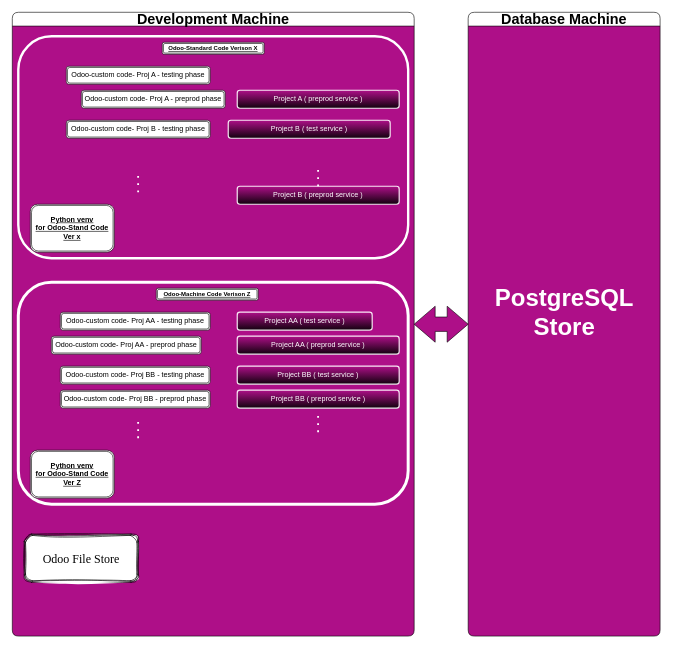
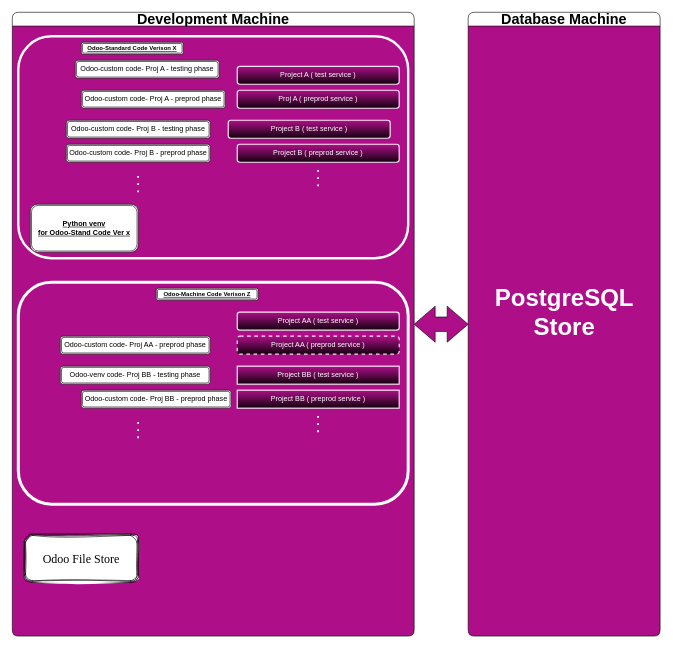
  <mxCell id="0" />
  <mxCell id="1" parent="0" />
  <mxCell id="2" value="&lt;div style=&quot;font-size: 24px;&quot; align=&quot;center&quot;&gt;&lt;font style=&quot;font-size: 24px;&quot;&gt;Development Machine&lt;/font&gt;&lt;/div&gt;" style="swimlane;whiteSpace=wrap;html=1;align=center;labelBackgroundColor=none;rounded=1;shadow=0;gradientColor=none;swimlaneFillColor=#AE0F88;gradientDirection=south;fillColor=default;" vertex="1" parent="1"><mxGeometry x="20" y="20" width="670" height="1040" as="geometry"><mxRectangle x="20" y="-1150" width="170" height="30" as="alternateBounds" /></mxGeometry></mxCell>
  <mxCell id="3" value="" style="rounded=1;whiteSpace=wrap;html=1;movable=0;resizable=0;rotatable=0;deletable=0;editable=0;locked=1;connectable=0;labelBackgroundColor=none;fillColor=none;strokeColor=#FFFFFF;strokeWidth=4;" vertex="1" parent="2"><mxGeometry x="10" y="40" width="650" height="370" as="geometry" /></mxCell>
- <mxCell id="5" value="Project A ( preprod service )" style="rounded=1;whiteSpace=wrap;html=1;movable=1;resizable=1;rotatable=1;deletable=1;editable=1;locked=0;connectable=1;labelBackgroundColor=none;fontColor=#FFFFFF;fillColor=#AE0F88;strokeColor=#FFFFFF;strokeWidth=2;gradientColor=default;perimeterSpacing=0;opacity=90;" vertex="1" parent="2"><mxGeometry x="375" y="130" width="270" height="30" as="geometry" /></mxCell>
+ <mxCell id="4" value="Project A ( test service )" style="rounded=1;whiteSpace=wrap;html=1;movable=1;resizable=1;rotatable=1;deletable=1;editable=1;locked=0;connectable=1;labelBackgroundColor=none;fontColor=#FFFFFF;fillColor=#AE0F88;strokeColor=#FFFFFF;strokeWidth=2;gradientColor=default;perimeterSpacing=0;opacity=90;" vertex="1" parent="2"><mxGeometry x="375" y="90" width="270" height="30" as="geometry" /></mxCell>
+ <mxCell id="5" value="Proj A ( preprod service )" style="rounded=1;whiteSpace=wrap;html=1;movable=1;resizable=1;rotatable=1;deletable=1;editable=1;locked=0;connectable=1;labelBackgroundColor=none;fontColor=#FFFFFF;fillColor=#AE0F88;strokeColor=#FFFFFF;strokeWidth=2;gradientColor=default;perimeterSpacing=0;opacity=90;" vertex="1" parent="2"><mxGeometry x="375" y="130" width="270" height="30" as="geometry" /></mxCell>
  <mxCell id="6" value="Project B ( test service )" style="rounded=1;whiteSpace=wrap;html=1;movable=1;resizable=1;rotatable=1;deletable=1;editable=1;locked=0;connectable=1;labelBackgroundColor=none;fontColor=#FFFFFF;fillColor=#AE0F88;strokeColor=#FFFFFF;strokeWidth=2;gradientColor=default;perimeterSpacing=0;opacity=90;" vertex="1" parent="2"><mxGeometry x="360" y="180" width="270" height="30" as="geometry" /></mxCell>
- <mxCell id="7" value="Project B ( preprod&amp;nbsp;service )" style="rounded=1;whiteSpace=wrap;html=1;movable=1;resizable=1;rotatable=1;deletable=1;editable=1;locked=0;connectable=1;labelBackgroundColor=none;fontColor=#FFFFFF;fillColor=#AE0F88;strokeColor=#FFFFFF;strokeWidth=2;gradientColor=default;perimeterSpacing=0;opacity=90;" vertex="1" parent="2"><mxGeometry x="375" y="290" width="270" height="30" as="geometry" /></mxCell>
+ <mxCell id="7" value="Project B ( preprod&amp;nbsp;service )" style="rounded=1;whiteSpace=wrap;html=1;movable=1;resizable=1;rotatable=1;deletable=1;editable=1;locked=0;connectable=1;labelBackgroundColor=none;fontColor=#FFFFFF;fillColor=#AE0F88;strokeColor=#FFFFFF;strokeWidth=2;gradientColor=default;perimeterSpacing=0;opacity=90;" vertex="1" parent="2"><mxGeometry x="375" y="220" width="270" height="30" as="geometry" /></mxCell>
  <mxCell id="8" value="" style="endArrow=none;dashed=1;html=1;dashPattern=1 3;strokeWidth=3;rounded=1;movable=1;resizable=1;rotatable=1;deletable=1;editable=1;locked=0;connectable=1;labelBackgroundColor=none;fontColor=default;strokeColor=#FFFFFF;" edge="1" parent="2"><mxGeometry width="50" height="50" relative="1" as="geometry"><mxPoint x="509.8" y="290" as="sourcePoint" /><mxPoint x="510.12" y="260" as="targetPoint" /><Array as="points"><mxPoint x="509.8" y="260" /></Array></mxGeometry></mxCell>
- <mxCell id="9" value="&lt;b&gt;&lt;u&gt;Python venv&lt;br&gt; for Odoo-Stand Code Ver x&lt;/u&gt;&lt;/b&gt;" style="shape=ext;double=1;rounded=1;whiteSpace=wrap;html=1;movable=0;resizable=0;rotatable=0;deletable=0;editable=0;locked=1;connectable=0;labelBackgroundColor=none;" vertex="1" parent="2"><mxGeometry x="30" y="320" width="140" height="80" as="geometry" /></mxCell>
- <mxCell id="10" value="Odoo-custom code- Proj A - testing phase" style="shape=ext;double=1;rounded=1;whiteSpace=wrap;html=1;labelBackgroundColor=none;movable=0;resizable=0;rotatable=0;deletable=0;editable=0;locked=1;connectable=0;" vertex="1" parent="2"><mxGeometry x="90" y="90" width="240" height="30" as="geometry" /></mxCell>
- <mxCell id="11" value="&lt;b&gt;&lt;font style=&quot;font-size: 10px;&quot;&gt;&lt;u&gt;Odoo-Standard Code Verison X&lt;br&gt;&lt;/u&gt;&lt;/font&gt;&lt;/b&gt;" style="shape=ext;double=1;rounded=1;whiteSpace=wrap;html=1;labelBackgroundColor=none;movable=0;resizable=0;rotatable=0;deletable=0;editable=0;locked=1;connectable=0;" vertex="1" parent="2"><mxGeometry x="250" y="50" width="170" height="20" as="geometry" /></mxCell>
+ <mxCell id="9" value="&lt;b&gt;&lt;u&gt;Python venv&lt;br&gt; for Odoo-Stand Code Ver x&lt;/u&gt;&lt;/b&gt;" style="shape=ext;double=1;rounded=1;whiteSpace=wrap;html=1;movable=0;resizable=0;rotatable=0;deletable=0;editable=0;locked=1;connectable=0;labelBackgroundColor=none;" vertex="1" parent="2"><mxGeometry x="30" y="320" width="180" height="80" as="geometry" /></mxCell>
+ <mxCell id="10" value="Odoo-custom code- Proj A - testing phase" style="shape=ext;double=1;rounded=1;whiteSpace=wrap;html=1;labelBackgroundColor=none;movable=0;resizable=0;rotatable=0;deletable=0;editable=0;locked=1;connectable=0;" vertex="1" parent="2"><mxGeometry x="105" y="80" width="240" height="30" as="geometry" /></mxCell>
+ <mxCell id="11" value="&lt;b&gt;&lt;font style=&quot;font-size: 10px;&quot;&gt;&lt;u&gt;Odoo-Standard Code Verison X&lt;br&gt;&lt;/u&gt;&lt;/font&gt;&lt;/b&gt;" style="shape=ext;double=1;rounded=1;whiteSpace=wrap;html=1;labelBackgroundColor=none;movable=0;resizable=0;rotatable=0;deletable=0;editable=0;locked=1;connectable=0;" vertex="1" parent="2"><mxGeometry x="115" y="50" width="170" height="20" as="geometry" /></mxCell>
  <mxCell id="12" value="Odoo-custom code- Proj A - preprod phase" style="shape=ext;double=1;rounded=1;whiteSpace=wrap;html=1;labelBackgroundColor=none;movable=0;resizable=0;rotatable=0;deletable=0;editable=0;locked=1;connectable=0;" vertex="1" parent="2"><mxGeometry x="115" y="130" width="240" height="30" as="geometry" /></mxCell>
  <mxCell id="13" value="Odoo-custom code- Proj B - testing phase" style="shape=ext;double=1;rounded=1;whiteSpace=wrap;html=1;labelBackgroundColor=none;movable=0;resizable=0;rotatable=0;deletable=0;editable=0;locked=1;connectable=0;" vertex="1" parent="2"><mxGeometry x="90" y="180" width="240" height="30" as="geometry" /></mxCell>
+ <mxCell id="14" value="Odoo-custom code- Proj B - preprod phase" style="shape=ext;double=1;rounded=1;whiteSpace=wrap;html=1;labelBackgroundColor=none;movable=0;resizable=0;rotatable=0;deletable=0;editable=0;locked=1;connectable=0;" vertex="1" parent="2"><mxGeometry x="90" y="220" width="240" height="30" as="geometry" /></mxCell>
  <mxCell id="15" value="" style="endArrow=none;dashed=1;html=1;dashPattern=1 3;strokeWidth=3;rounded=1;movable=1;resizable=1;rotatable=1;deletable=1;editable=1;locked=0;connectable=1;labelBackgroundColor=none;fontColor=default;strokeColor=#FFFFFF;" edge="1" parent="2"><mxGeometry width="50" height="50" relative="1" as="geometry"><mxPoint x="209.78" y="300" as="sourcePoint" /><mxPoint x="210.1" y="270" as="targetPoint" /><Array as="points"><mxPoint x="209.78" y="270" /></Array></mxGeometry></mxCell>
  <mxCell id="16" value="" style="rounded=1;whiteSpace=wrap;html=1;movable=1;resizable=1;rotatable=1;deletable=1;editable=1;locked=0;connectable=1;labelBackgroundColor=none;strokeColor=#FFFFFF;strokeWidth=5;fillColor=#AE0F88;" vertex="1" parent="2"><mxGeometry x="10" y="450" width="650" height="370" as="geometry" /></mxCell>
- <mxCell id="17" value="Project AA ( test service )" style="rounded=1;whiteSpace=wrap;html=1;movable=1;resizable=1;rotatable=1;deletable=1;editable=1;locked=0;connectable=1;labelBackgroundColor=none;fontColor=#FFFFFF;fillColor=#AE0F88;strokeColor=#FFFFFF;strokeWidth=2;gradientColor=default;perimeterSpacing=0;opacity=90;" vertex="1" parent="2"><mxGeometry x="375" y="500" width="225" height="30" as="geometry" /></mxCell>
- <mxCell id="18" value="Project AA ( preprod service )" style="rounded=1;whiteSpace=wrap;html=1;movable=1;resizable=1;rotatable=1;deletable=1;editable=1;locked=0;connectable=1;labelBackgroundColor=none;fontColor=#FFFFFF;fillColor=#AE0F88;strokeColor=#FFFFFF;strokeWidth=2;gradientColor=default;perimeterSpacing=0;opacity=90;" vertex="1" parent="2"><mxGeometry x="375" y="540" width="270" height="30" as="geometry" /></mxCell>
- <mxCell id="19" value="Project BB ( test service )" style="rounded=1;whiteSpace=wrap;html=1;movable=1;resizable=1;rotatable=1;deletable=1;editable=1;locked=0;connectable=1;labelBackgroundColor=none;fontColor=#FFFFFF;fillColor=#AE0F88;strokeColor=#FFFFFF;strokeWidth=2;gradientColor=default;perimeterSpacing=0;opacity=90;" vertex="1" parent="2"><mxGeometry x="375" y="590" width="270" height="30" as="geometry" /></mxCell>
- <mxCell id="20" value="Project BB ( preprod&amp;nbsp;service )" style="rounded=1;whiteSpace=wrap;html=1;movable=1;resizable=1;rotatable=1;deletable=1;editable=1;locked=0;connectable=1;labelBackgroundColor=none;fontColor=#FFFFFF;fillColor=#AE0F88;strokeColor=#FFFFFF;strokeWidth=2;gradientColor=default;perimeterSpacing=0;opacity=90;" vertex="1" parent="2"><mxGeometry x="375" y="630" width="270" height="30" as="geometry" /></mxCell>
+ <mxCell id="17" value="Project AA ( test service )" style="rounded=1;whiteSpace=wrap;html=1;movable=1;resizable=1;rotatable=1;deletable=1;editable=1;locked=0;connectable=1;labelBackgroundColor=none;fontColor=#FFFFFF;fillColor=#AE0F88;strokeColor=#FFFFFF;strokeWidth=2;gradientColor=default;perimeterSpacing=0;opacity=90;" vertex="1" parent="2"><mxGeometry x="375" y="500" width="270" height="30" as="geometry" /></mxCell>
+ <mxCell id="18" value="Project AA ( preprod service )" style="rounded=1;whiteSpace=wrap;html=1;movable=1;resizable=1;rotatable=1;deletable=1;editable=1;locked=0;connectable=1;labelBackgroundColor=none;fontColor=#FFFFFF;fillColor=#AE0F88;strokeColor=#FFFFFF;strokeWidth=2;gradientColor=default;perimeterSpacing=0;opacity=90;dashed=1;" vertex="1" parent="2"><mxGeometry x="375" y="540" width="270" height="30" as="geometry" /></mxCell>
+ <mxCell id="19" value="Project BB ( test service )" style="whiteSpace=wrap;html=1;movable=1;resizable=1;rotatable=1;deletable=1;editable=1;locked=0;connectable=1;labelBackgroundColor=none;fontColor=#FFFFFF;fillColor=#AE0F88;strokeColor=#FFFFFF;strokeWidth=2;gradientColor=default;perimeterSpacing=0;opacity=90;rounded=0;" vertex="1" parent="2"><mxGeometry x="375" y="590" width="270" height="30" as="geometry" /></mxCell>
+ <mxCell id="20" value="Project BB ( preprod&amp;nbsp;service )" style="whiteSpace=wrap;html=1;movable=1;resizable=1;rotatable=1;deletable=1;editable=1;locked=0;connectable=1;labelBackgroundColor=none;fontColor=#FFFFFF;fillColor=#AE0F88;strokeColor=#FFFFFF;strokeWidth=2;gradientColor=default;perimeterSpacing=0;opacity=90;rounded=0;" vertex="1" parent="2"><mxGeometry x="375" y="630" width="270" height="30" as="geometry" /></mxCell>
  <mxCell id="21" value="" style="endArrow=none;dashed=1;html=1;dashPattern=1 3;strokeWidth=3;rounded=1;movable=1;resizable=1;rotatable=1;deletable=1;editable=1;locked=0;connectable=1;labelBackgroundColor=none;fontColor=default;strokeColor=#FFFFFF;" edge="1" parent="2"><mxGeometry width="50" height="50" relative="1" as="geometry"><mxPoint x="509.8" y="700" as="sourcePoint" /><mxPoint x="510.12" y="670" as="targetPoint" /><Array as="points"><mxPoint x="509.8" y="670" /></Array></mxGeometry></mxCell>
- <mxCell id="22" value="&lt;b&gt;&lt;u&gt;Python venv&lt;br&gt; for Odoo-Stand Code Ver Z&lt;br&gt;&lt;/u&gt;&lt;/b&gt;" style="shape=ext;double=1;rounded=1;whiteSpace=wrap;html=1;movable=0;resizable=0;rotatable=0;deletable=0;editable=0;locked=1;connectable=0;labelBackgroundColor=none;" vertex="1" parent="2"><mxGeometry x="30" y="730" width="140" height="80" as="geometry" /></mxCell>
- <mxCell id="23" value="Odoo-custom code- Proj AA - testing phase" style="shape=ext;double=1;rounded=1;whiteSpace=wrap;html=1;labelBackgroundColor=none;movable=0;resizable=0;rotatable=0;deletable=0;editable=0;locked=1;connectable=0;" vertex="1" parent="2"><mxGeometry x="80" y="500" width="250" height="30" as="geometry" /></mxCell>
- <mxCell id="24" value="Odoo-custom code- Proj AA - preprod phase" style="shape=ext;double=1;rounded=1;whiteSpace=wrap;html=1;labelBackgroundColor=none;movable=0;resizable=0;rotatable=0;deletable=0;editable=0;locked=1;connectable=0;" vertex="1" parent="2"><mxGeometry x="65" y="540" width="250" height="30" as="geometry" /></mxCell>
- <mxCell id="25" value="Odoo-custom code- Proj BB - testing phase" style="shape=ext;double=1;rounded=1;whiteSpace=wrap;html=1;labelBackgroundColor=none;movable=0;resizable=0;rotatable=0;deletable=0;editable=0;locked=1;connectable=0;" vertex="1" parent="2"><mxGeometry x="80" y="590" width="250" height="30" as="geometry" /></mxCell>
- <mxCell id="26" value="Odoo-custom code- Proj BB - preprod phase" style="shape=ext;double=1;rounded=1;whiteSpace=wrap;html=1;labelBackgroundColor=none;movable=0;resizable=0;rotatable=0;deletable=0;editable=0;locked=1;connectable=0;" vertex="1" parent="2"><mxGeometry x="80" y="630" width="250" height="30" as="geometry" /></mxCell>
+ <mxCell id="24" value="Odoo-custom code- Proj AA - preprod phase" style="shape=ext;double=1;rounded=1;whiteSpace=wrap;html=1;labelBackgroundColor=none;movable=0;resizable=0;rotatable=0;deletable=0;editable=0;locked=1;connectable=0;" vertex="1" parent="2"><mxGeometry x="80" y="540" width="250" height="30" as="geometry" /></mxCell>
+ <mxCell id="25" value="Odoo-venv code- Proj BB - testing phase" style="shape=ext;double=1;rounded=1;whiteSpace=wrap;html=1;labelBackgroundColor=none;movable=0;resizable=0;rotatable=0;deletable=0;editable=0;locked=1;connectable=0;" vertex="1" parent="2"><mxGeometry x="80" y="590" width="250" height="30" as="geometry" /></mxCell>
+ <mxCell id="26" value="Odoo-custom code- Proj BB - preprod phase" style="shape=ext;double=1;rounded=1;whiteSpace=wrap;html=1;labelBackgroundColor=none;movable=0;resizable=0;rotatable=0;deletable=0;editable=0;locked=1;connectable=0;" vertex="1" parent="2"><mxGeometry x="115" y="630" width="250" height="30" as="geometry" /></mxCell>
  <mxCell id="27" value="" style="endArrow=none;dashed=1;html=1;dashPattern=1 3;strokeWidth=3;rounded=1;movable=1;resizable=1;rotatable=1;deletable=1;editable=1;locked=0;connectable=1;labelBackgroundColor=none;fontColor=default;strokeColor=#FFFFFF;" edge="1" parent="2"><mxGeometry width="50" height="50" relative="1" as="geometry"><mxPoint x="209.78" y="710" as="sourcePoint" /><mxPoint x="210.1" y="680" as="targetPoint" /><Array as="points"><mxPoint x="209.78" y="680" /></Array></mxGeometry></mxCell>
  <mxCell id="28" value="&lt;b&gt;&lt;font style=&quot;font-size: 10px;&quot;&gt;&lt;u&gt;Odoo-Machine Code Verison Z&lt;/u&gt;&lt;/font&gt;&lt;/b&gt;" style="shape=ext;double=1;rounded=1;whiteSpace=wrap;html=1;labelBackgroundColor=none;movable=0;resizable=0;rotatable=0;deletable=0;editable=0;locked=1;connectable=0;" vertex="1" parent="2"><mxGeometry x="240" y="460" width="170" height="20" as="geometry" /></mxCell>
  <mxCell id="29" value="Odoo File Store" style="shape=ext;double=1;rounded=1;whiteSpace=wrap;html=1;sketch=1;hachureGap=4;jiggle=2;curveFitting=1;fontFamily=Architects Daughter;fontSource=https%3A%2F%2Ffonts.googleapis.com%2Fcss%3Ffamily%3DArchitects%2BDaughter;fontSize=20;movable=0;resizable=0;rotatable=0;deletable=0;editable=0;locked=1;connectable=0;labelBackgroundColor=none;" vertex="1" parent="2"><mxGeometry x="20" y="870" width="190" height="80" as="geometry" /></mxCell>
  <mxCell id="30" value="&lt;font style=&quot;font-size: 24px;&quot;&gt;Database Machine&lt;/font&gt;" style="swimlane;whiteSpace=wrap;html=1;labelBackgroundColor=none;rounded=1;gradientColor=none;swimlaneFillColor=#AE0F88;gradientDirection=south;fillColor=default;" vertex="1" parent="1"><mxGeometry x="780" y="20" width="320" height="1040" as="geometry" /></mxCell>
  <mxCell id="31" value="&lt;h1&gt;&lt;font face=&quot;Helvetica&quot;&gt;PostgreSQL&lt;br&gt;Store&lt;/font&gt;&lt;/h1&gt;" style="text;html=1;align=center;verticalAlign=middle;resizable=0;points=[];autosize=1;strokeColor=none;fillColor=none;fontSize=20;fontFamily=Architects Daughter;labelBackgroundColor=none;fontColor=#FFFFFF;" vertex="1" parent="30"><mxGeometry x="35" y="420" width="250" height="160" as="geometry" /></mxCell>
  <mxCell id="32" value="" style="shape=image;imageAspect=0;aspect=fixed;verticalLabelPosition=bottom;verticalAlign=top;sketch=1;hachureGap=4;jiggle=2;curveFitting=1;fontFamily=Architects Daughter;fontSource=https%3A%2F%2Ffonts.googleapis.com%2Fcss%3Ffamily%3DArchitects%2BDaughter;fontSize=20;image=https://static.vecteezy.com/system/resources/previews/010/511/065/original/database-icons-symbol-elements-for-infographic-web-vector.jpg;imageBackground=none;imageBorder=none;strokeWidth=5;opacity=80;" vertex="1" parent="30"><mxGeometry x="55" y="240" width="210" height="210" as="geometry" /></mxCell>
  <mxCell id="33" value="" style="html=1;shadow=0;dashed=0;align=center;verticalAlign=middle;shape=mxgraph.arrows2.twoWayArrow;dy=0.6;dx=35;hachureGap=4;fontFamily=Architects Daughter;fontSource=https%3A%2F%2Ffonts.googleapis.com%2Fcss%3Ffamily%3DArchitects%2BDaughter;fontSize=20;fillColor=#AE0F88;" vertex="1" parent="1"><mxGeometry x="690" y="510" width="90" height="60" as="geometry" /></mxCell>
